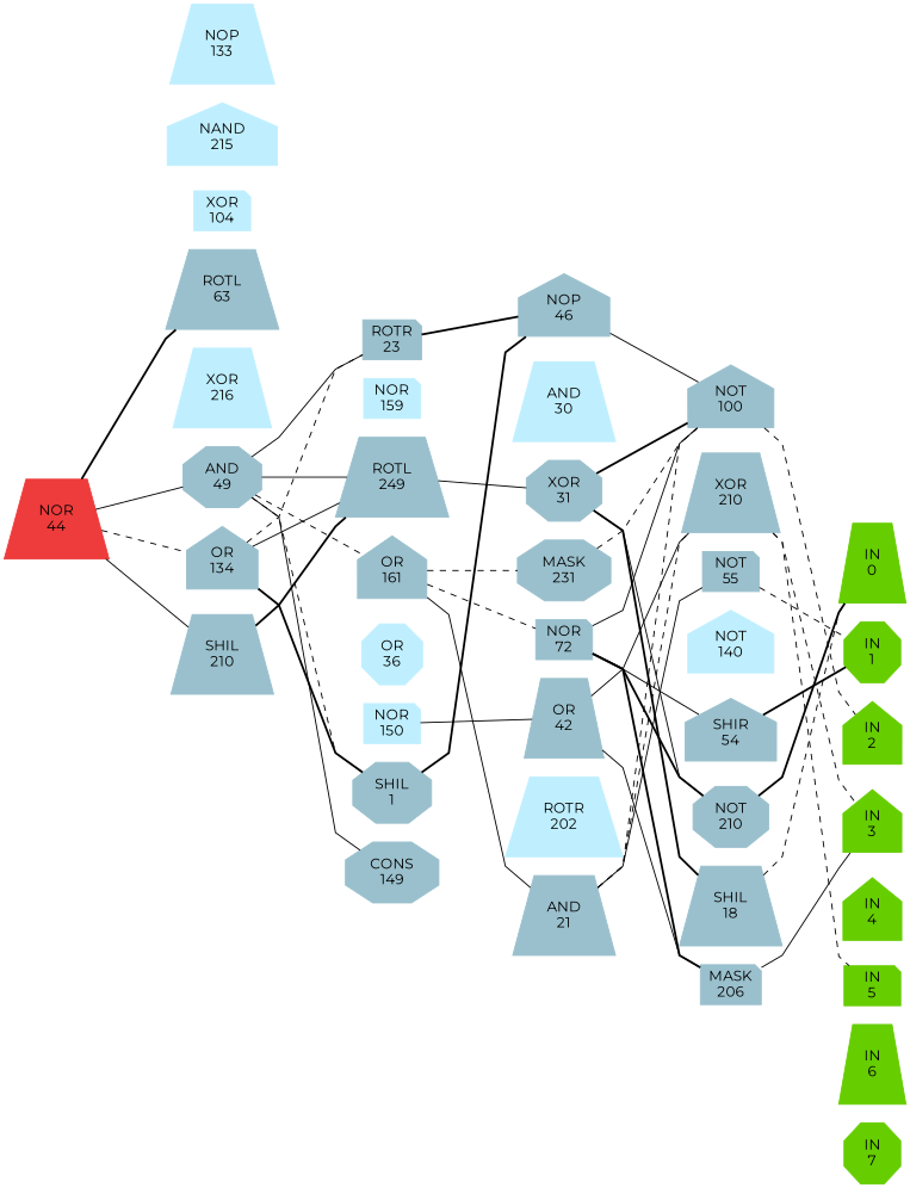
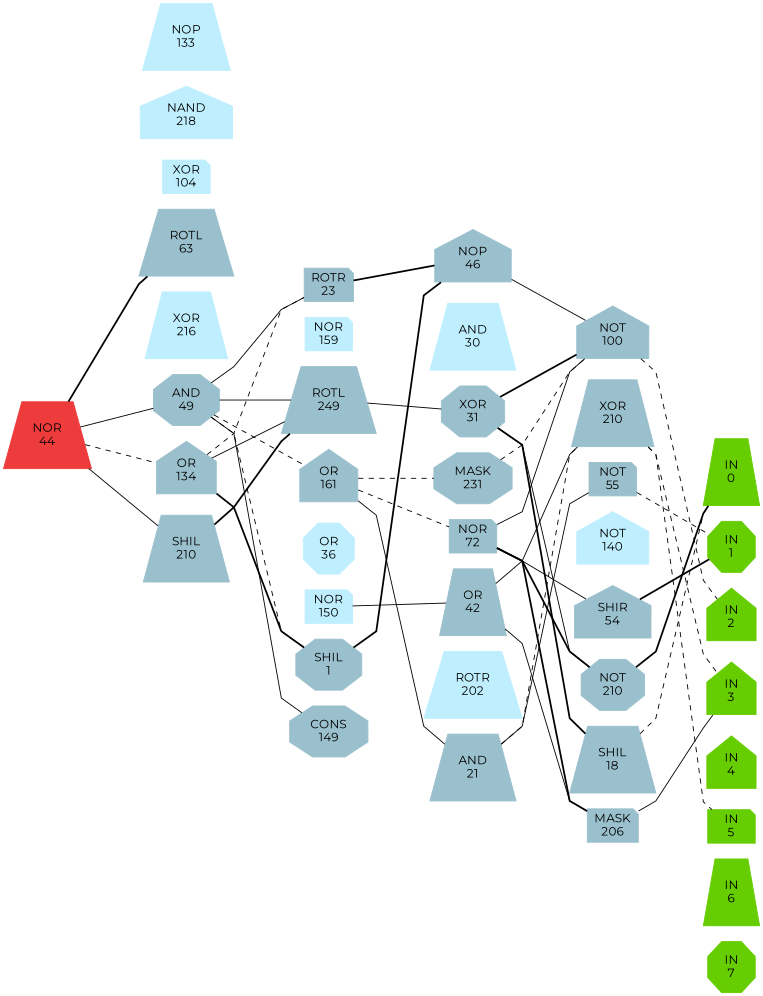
  graph {
    fontname=Montserrat
    ordering=out
    rankdir=LR
    ranksep=0.75
    splines=polyline
    node [color=lightblue3 fontname=Montserrat shape=trapezium style=filled]
    edge [fontname=Montserrat style=invis]
    n1 [color=chartreuse3 label="IN\n0"]
    n2 [color=chartreuse3 label="IN\n1" shape=octagon]
    n3 [color=chartreuse3 label="IN\n2" shape=house]
    n4 [color=chartreuse3 label="IN\n3" shape=house]
    n5 [color=chartreuse3 label="IN\n4" shape=house]
    n6 [color=chartreuse3 label="IN\n5" shape=note]
    n7 [color=chartreuse3 label="IN\n6"]
    n8 [color=chartreuse3 label="IN\n7" shape=octagon]
    n9 [label="NOT\n100" shape=house]
    n10 [label="XOR\n210"]
    n11 [label="NOT\n55" shape=note]
    n12 [color=lightblue1 label="NOT\n140" shape=house]
    n13 [label="SHIR\n54" shape=house]
    n14 [label="NOT\n210" shape=octagon]
    n15 [label="SHIL\n18"]
    n16 [label="MASK\n206" shape=note]
    n17 [label="NOP\n46" shape=house]
    n18 [color=lightblue1 label="AND\n30"]
    n19 [label="XOR\n31" shape=octagon]
    n20 [label="MASK\n231" shape=octagon]
    n21 [label="NOR\n72" shape=note]
    n22 [label="OR\n42"]
    n23 [color=lightblue1 label="ROTR\n202"]
    n24 [label="AND\n21"]
    n25 [label="ROTR\n23" shape=note]
    n26 [color=lightblue1 label="NOR\n159" shape=note]
    n27 [label="ROTL\n249"]
    n28 [label="OR\n161" shape=house]
    n29 [color=lightblue1 label="OR\n36" shape=octagon]
    n30 [color=lightblue1 label="NOR\n150" shape=note]
    n31 [label="SHIL\n1" shape=octagon]
    n32 [label="CONS\n149" shape=octagon]
    n33 [color=lightblue1 label="NOP\n133"]
-   n34 [color=lightblue1 label="NAND\n215" shape=house]
+   n34 [color=lightblue1 label="NAND\n218" shape=house]
    n35 [color=lightblue1 label="XOR\n104" shape=note]
    n36 [label="ROTL\n63"]
    n37 [color=lightblue1 label="XOR\n216"]
    n38 [label="AND\n49" shape=octagon]
    n39 [label="OR\n134" shape=house]
    n40 [label="SHIL\n210"]
    n41 [color=brown2 label="NOR\n44"]
    subgraph sub_1 {
      rank=same
      n1
      n2
      n3
      n4
      n5
      n6
      n7
      n8
    }
    subgraph sub_2 {
      rank=same
      n9
      n10
      n11
      n12
      n13
      n14
      n15
      n16
    }
    subgraph sub_3 {
      rank=same
      n17
      n18
      n19
      n20
      n21
      n22
      n23
      n24
    }
    subgraph sub_4 {
      rank=same
      n25
      n26
      n27
      n28
      n29
      n30
      n31
      n32
    }
    subgraph sub_5 {
      rank=same
      n33
      n34
      n35
      n36
      n37
      n38
      n39
      n40
    }
    subgraph sub_6 {
      rank=same
      n41
    }
    n1 -- n2
    n2 -- n3
    n3 -- n4
    n4 -- n5
    n5 -- n6
    n6 -- n7
    n7 -- n8
    n9 -- n3 [style=dashed]
    n9 -- n10
    n10 -- n4 [style=dashed]
    n10 -- n6 [style=dashed]
    n10 -- n11
    n11 -- n2 [style=dashed]
    n11 -- n12
    n12 -- n13
    n13 -- n2 [style=bold]
    n13 -- n14
    n14 -- n1 [style=bold]
    n14 -- n15
    n15 -- n1 [style=dashed]
    n15 -- n16
    n16 -- n4 [style=solid]
    n17 -- n9 [style=solid]
    n17 -- n18
    n18 -- n19
    n19 -- n9 [style=bold]
    n19 -- n14 [style=solid]
    n19 -- n15 [style=bold]
    n19 -- n20
    n20 -- n9 [style=dashed]
    n20 -- n21
    n21 -- n9 [style=solid]
    n21 -- n13 [style=solid]
    n21 -- n14 [style=bold]
    n21 -- n16 [style=bold]
    n21 -- n22
    n22 -- n10 [style=solid]
    n22 -- n16 [style=solid]
    n22 -- n23
    n23 -- n24
-   n24 -- n9 [style=dashed]
    n24 -- n10 [style=dashed]
    n24 -- n11 [style=solid]
    n25 -- n17 [style=bold]
    n25 -- n26
    n26 -- n27
    n27 -- n19 [style=solid]
    n27 -- n28
    n28 -- n20 [style=dashed]
    n28 -- n21 [style=dashed]
    n28 -- n24 [style=solid]
    n28 -- n29
    n29 -- n30
    n30 -- n22 [style=solid]
    n30 -- n31
    n31 -- n17 [style=bold]
    n31 -- n32
    n33 -- n34
    n34 -- n35
    n35 -- n36
    n36 -- n37
    n37 -- n38
    n38 -- n25 [style=solid]
    n38 -- n27 [style=solid]
    n38 -- n28 [style=dashed]
    n38 -- n31 [style=dashed]
    n38 -- n32 [style=solid]
    n38 -- n39
    n39 -- n25 [style=dashed]
    n39 -- n27 [style=solid]
    n39 -- n31 [style=bold]
    n39 -- n40
    n40 -- n27 [style=bold]
    n41 -- n36 [style=bold]
    n41 -- n38 [style=solid]
    n41 -- n39 [style=dashed]
    n41 -- n40 [style=solid]
    n41 -- n41
  }
